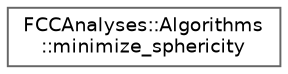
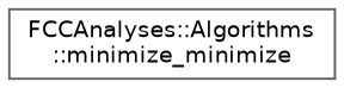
  digraph {
    rankdir=TB
-   n1 [color=grey40 fillcolor=white fontname=Helvetica fontsize=10 height=0.2 label="FCCAnalyses::Algorithms\l::minimize_sphericity" shape=box style=filled width=0.4]
+   n1 [color=grey40 fillcolor=white fontname=Helvetica fontsize=10 height=0.2 label="FCCAnalyses::Algorithms\l::minimize_minimize" shape=box style=filled width=0.4]
  }
